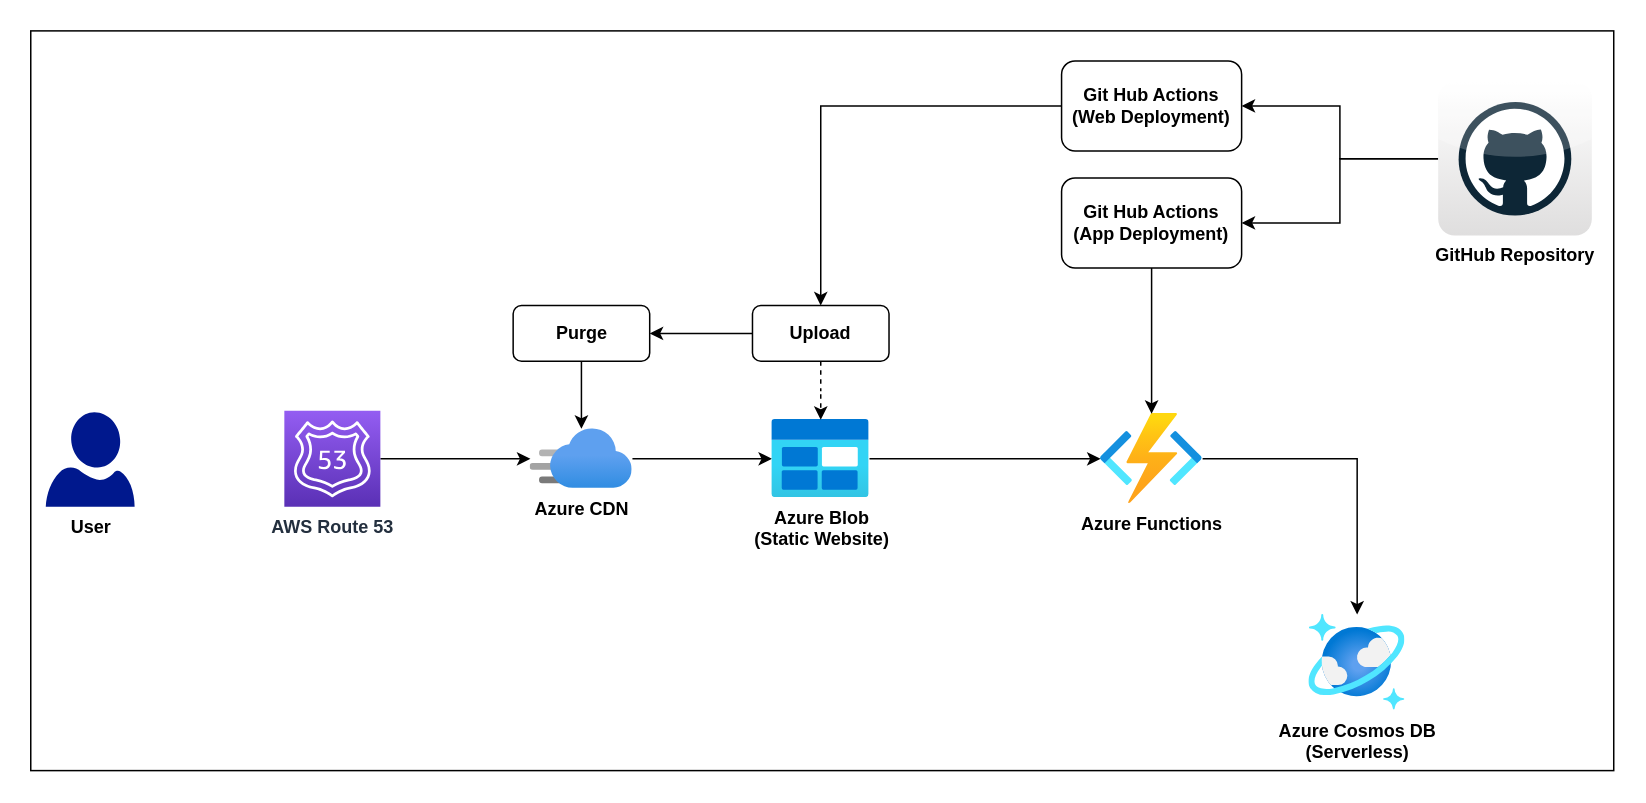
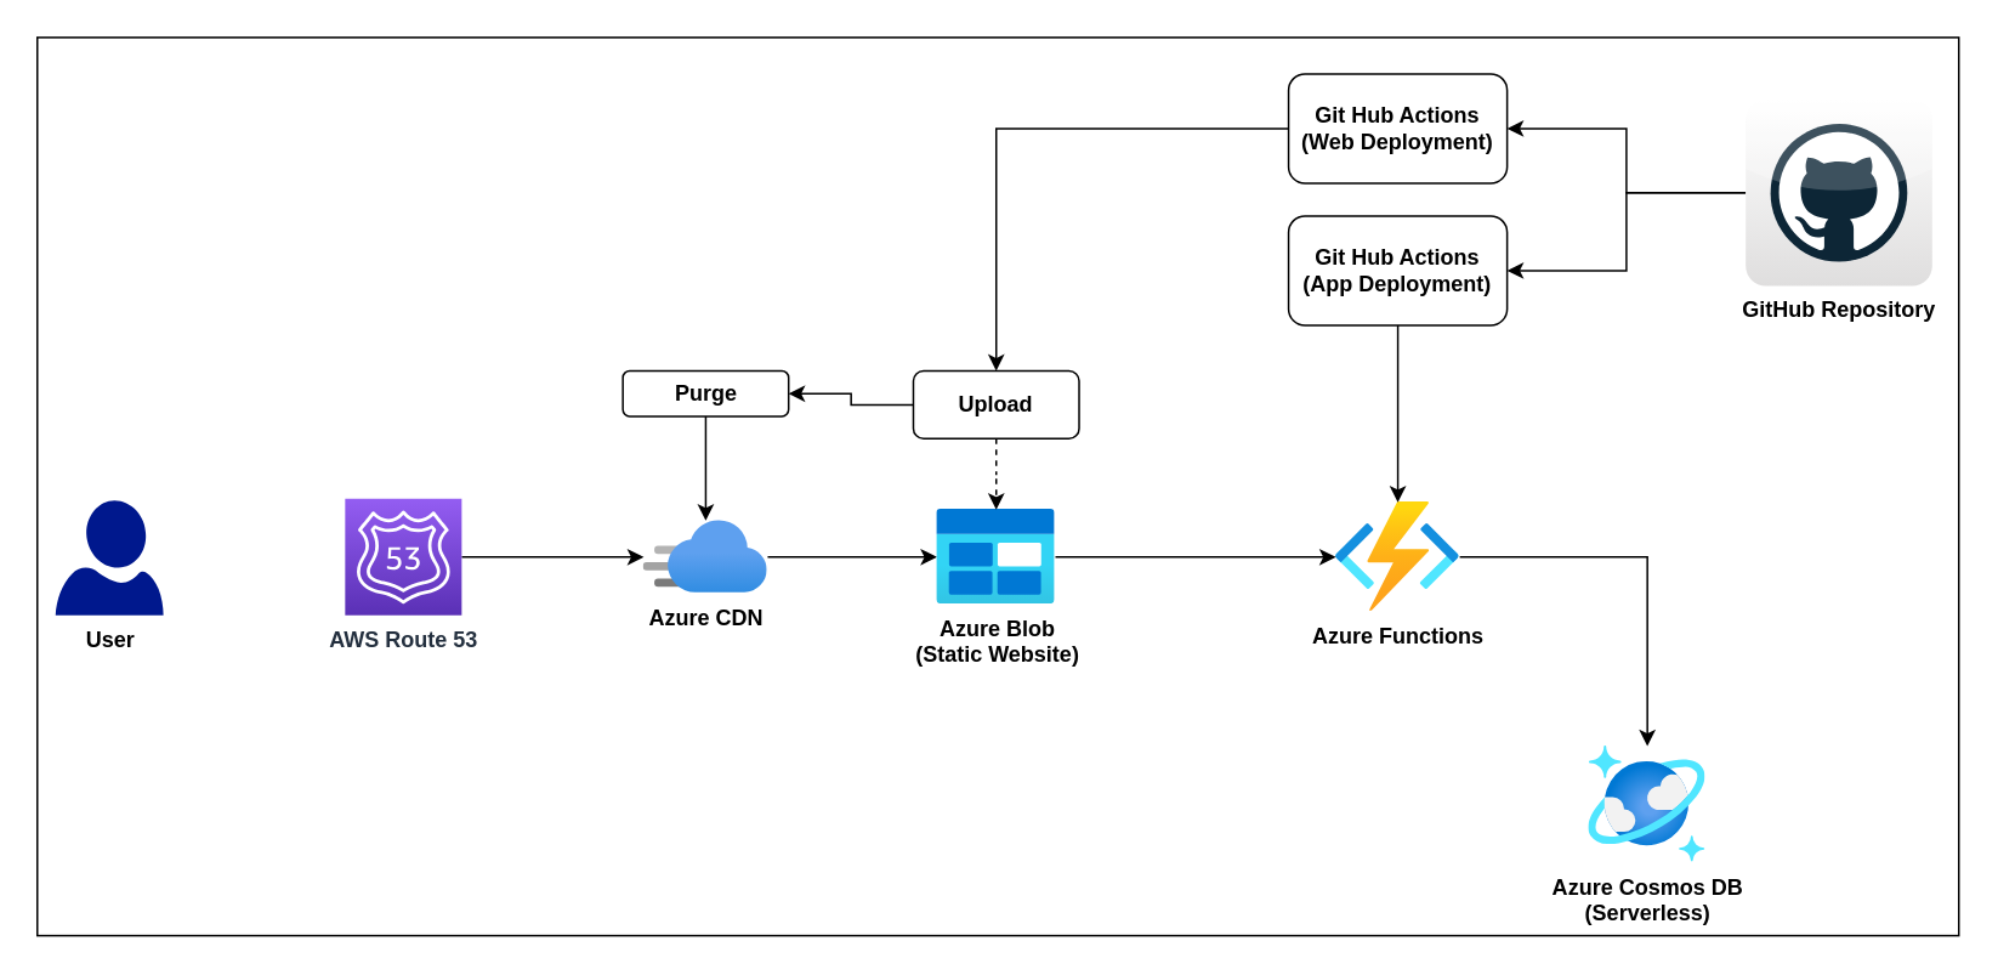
  <mxCell id="0" />
  <mxCell id="1" parent="0" />
  <mxCell id="2" value="" style="rounded=0;whiteSpace=wrap;html=1;" vertex="1" parent="1"><mxGeometry x="20" y="20" width="1055" height="493" as="geometry" /></mxCell>
  <mxCell id="3" style="edgeStyle=orthogonalEdgeStyle;rounded=0;orthogonalLoop=1;jettySize=auto;html=1;fontStyle=1;startArrow=none;startFill=0;" edge="1" parent="1" source="4" target="9"><mxGeometry relative="1" as="geometry" /></mxCell>
  <mxCell id="4" value="Azure CDN" style="aspect=fixed;html=1;points=[];align=center;image;fontSize=12;image=img/lib/azure2/app_services/CDN_Profiles.svg;fontStyle=1" vertex="1" parent="1"><mxGeometry x="353" y="285.2" width="68" height="40" as="geometry" /></mxCell>
  <mxCell id="5" style="edgeStyle=orthogonalEdgeStyle;rounded=0;orthogonalLoop=1;jettySize=auto;html=1;startArrow=none;startFill=0;" edge="1" parent="1" source="6" target="7"><mxGeometry relative="1" as="geometry" /></mxCell>
  <mxCell id="6" value="Azure Functions" style="aspect=fixed;html=1;points=[];align=center;image;fontSize=12;image=img/lib/azure2/compute/Function_Apps.svg;fontStyle=1" vertex="1" parent="1"><mxGeometry x="733" y="275.2" width="68" height="60" as="geometry" /></mxCell>
  <mxCell id="7" value="Azure Cosmos DB &lt;br&gt;(Serverless)" style="aspect=fixed;html=1;points=[];align=center;image;fontSize=12;image=img/lib/azure2/databases/Azure_Cosmos_DB.svg;fontStyle=1" vertex="1" parent="1"><mxGeometry x="872" y="409" width="64" height="64" as="geometry" /></mxCell>
  <mxCell id="8" style="edgeStyle=orthogonalEdgeStyle;rounded=0;orthogonalLoop=1;jettySize=auto;html=1;startArrow=none;startFill=0;" edge="1" parent="1" source="9" target="6"><mxGeometry relative="1" as="geometry" /></mxCell>
  <mxCell id="9" value="Azure Blob&lt;br&gt;(Static Website)" style="aspect=fixed;html=1;points=[];align=center;image;fontSize=12;image=img/lib/azure2/general/Blob_Block.svg;fontStyle=1" vertex="1" parent="1"><mxGeometry x="514" y="279.2" width="65" height="52" as="geometry" /></mxCell>
  <mxCell id="10" style="edgeStyle=orthogonalEdgeStyle;rounded=0;orthogonalLoop=1;jettySize=auto;html=1;fontStyle=1;startArrow=none;startFill=0;" edge="1" parent="1" source="11" target="4"><mxGeometry relative="1" as="geometry" /></mxCell>
  <mxCell id="11" value="AWS Route 53" style="points=[[0,0,0],[0.25,0,0],[0.5,0,0],[0.75,0,0],[1,0,0],[0,1,0],[0.25,1,0],[0.5,1,0],[0.75,1,0],[1,1,0],[0,0.25,0],[0,0.5,0],[0,0.75,0],[1,0.25,0],[1,0.5,0],[1,0.75,0]];outlineConnect=0;fontColor=#232F3E;gradientColor=#945DF2;gradientDirection=north;fillColor=#5A30B5;strokeColor=#ffffff;dashed=0;verticalLabelPosition=bottom;verticalAlign=top;align=center;html=1;fontSize=12;fontStyle=1;aspect=fixed;shape=mxgraph.aws4.resourceIcon;resIcon=mxgraph.aws4.route_53;" vertex="1" parent="1"><mxGeometry x="189" y="273.2" width="64" height="64" as="geometry" /></mxCell>
  <mxCell id="12" style="edgeStyle=orthogonalEdgeStyle;rounded=0;orthogonalLoop=1;jettySize=auto;html=1;" edge="1" parent="1" source="14" target="16"><mxGeometry relative="1" as="geometry" /></mxCell>
  <mxCell id="13" style="edgeStyle=orthogonalEdgeStyle;rounded=0;orthogonalLoop=1;jettySize=auto;html=1;entryX=1;entryY=0.5;entryDx=0;entryDy=0;startArrow=none;startFill=0;" edge="1" parent="1" source="14" target="24"><mxGeometry relative="1" as="geometry" /></mxCell>
  <mxCell id="14" value="GitHub Repository" style="dashed=0;outlineConnect=0;html=1;align=center;labelPosition=center;verticalLabelPosition=bottom;verticalAlign=top;shape=mxgraph.webicons.github;gradientColor=#DFDEDE;fontStyle=1" vertex="1" parent="1"><mxGeometry x="958" y="54" width="102.4" height="102.4" as="geometry" /></mxCell>
  <mxCell id="15" style="edgeStyle=orthogonalEdgeStyle;rounded=0;orthogonalLoop=1;jettySize=auto;html=1;" edge="1" parent="1" source="16" target="19"><mxGeometry relative="1" as="geometry" /></mxCell>
  <mxCell id="16" value="&lt;b&gt;Git Hub Actions&lt;br&gt;(Web Deployment)&lt;br&gt;&lt;/b&gt;" style="rounded=1;whiteSpace=wrap;html=1;" vertex="1" parent="1"><mxGeometry x="707" y="40" width="120" height="60" as="geometry" /></mxCell>
  <mxCell id="17" style="edgeStyle=orthogonalEdgeStyle;rounded=0;orthogonalLoop=1;jettySize=auto;html=1;dashed=1;" edge="1" parent="1" source="19" target="9"><mxGeometry relative="1" as="geometry" /></mxCell>
  <mxCell id="18" style="edgeStyle=orthogonalEdgeStyle;rounded=0;orthogonalLoop=1;jettySize=auto;html=1;exitX=0;exitY=0.5;exitDx=0;exitDy=0;" edge="1" parent="1" source="19" target="21"><mxGeometry relative="1" as="geometry" /></mxCell>
  <mxCell id="19" value="&lt;b&gt;Upload&lt;br&gt;&lt;/b&gt;" style="rounded=1;whiteSpace=wrap;html=1;" vertex="1" parent="1"><mxGeometry x="501" y="203" width="91" height="37.2" as="geometry" /></mxCell>
  <mxCell id="20" style="edgeStyle=orthogonalEdgeStyle;rounded=0;orthogonalLoop=1;jettySize=auto;html=1;" edge="1" parent="1" source="21" target="4"><mxGeometry relative="1" as="geometry" /></mxCell>
- <mxCell id="21" value="&lt;b&gt;Purge&lt;br&gt;&lt;/b&gt;" style="rounded=1;whiteSpace=wrap;html=1;" vertex="1" parent="1"><mxGeometry x="341.5" y="203" width="91" height="37.2" as="geometry" /></mxCell>
+ <mxCell id="21" value="&lt;b&gt;Purge&lt;br&gt;&lt;/b&gt;" style="rounded=1;whiteSpace=wrap;html=1;" vertex="1" parent="1"><mxGeometry x="341.5" y="203" width="91" height="25" as="geometry" /></mxCell>
  <mxCell id="22" value="&lt;b&gt;User&lt;/b&gt;" style="aspect=fixed;pointerEvents=1;shadow=0;dashed=0;html=1;strokeColor=none;labelPosition=center;verticalLabelPosition=bottom;verticalAlign=top;align=center;fillColor=#00188D;shape=mxgraph.azure.user" vertex="1" parent="1"><mxGeometry x="30" y="274.2" width="59.22" height="63" as="geometry" /></mxCell>
  <mxCell id="23" style="edgeStyle=orthogonalEdgeStyle;rounded=0;orthogonalLoop=1;jettySize=auto;html=1;startArrow=none;startFill=0;" edge="1" parent="1" source="24" target="6"><mxGeometry relative="1" as="geometry" /></mxCell>
  <mxCell id="24" value="&lt;b&gt;Git Hub Actions&lt;br&gt;(App Deployment)&lt;br&gt;&lt;/b&gt;" style="rounded=1;whiteSpace=wrap;html=1;" vertex="1" parent="1"><mxGeometry x="707" y="118" width="120" height="60" as="geometry" /></mxCell>
